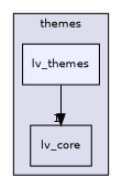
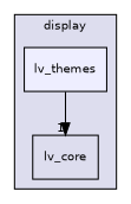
  digraph {
    compound=true
    node [fontname=Helvetica fontsize=10 shape=box]
    n1 [label=lv_core]
    n2 [fillcolor="#eeeeff" label=lv_themes pencolor=black style=filled]
    subgraph cluster_1 {
      bgcolor="#ddddee"
      fontname=Helvetica
      fontsize=10
-     label=themes
+     label=display
      pencolor=black
      n1
      n2
    }
    n2 -> n1 [headlabel=1 labeldistance=1.5 labelfontname=Helvetica labelfontsize=10]
  }
